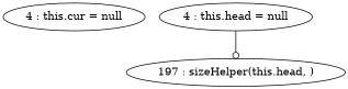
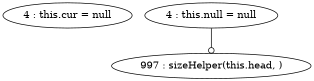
  digraph {
    "4 : this.cur = null"
-   "4 : this.head = null"
-   "197 : sizeHelper(this.head, )"
+   "4 : this.head = null" [label="4 : this.null = null"]
+   "197 : sizeHelper(this.head, )" [label="997 : sizeHelper(this.head, )"]
    "4 : this.head = null" -> "197 : sizeHelper(this.head, )" [arrowhead=odot]
  }
